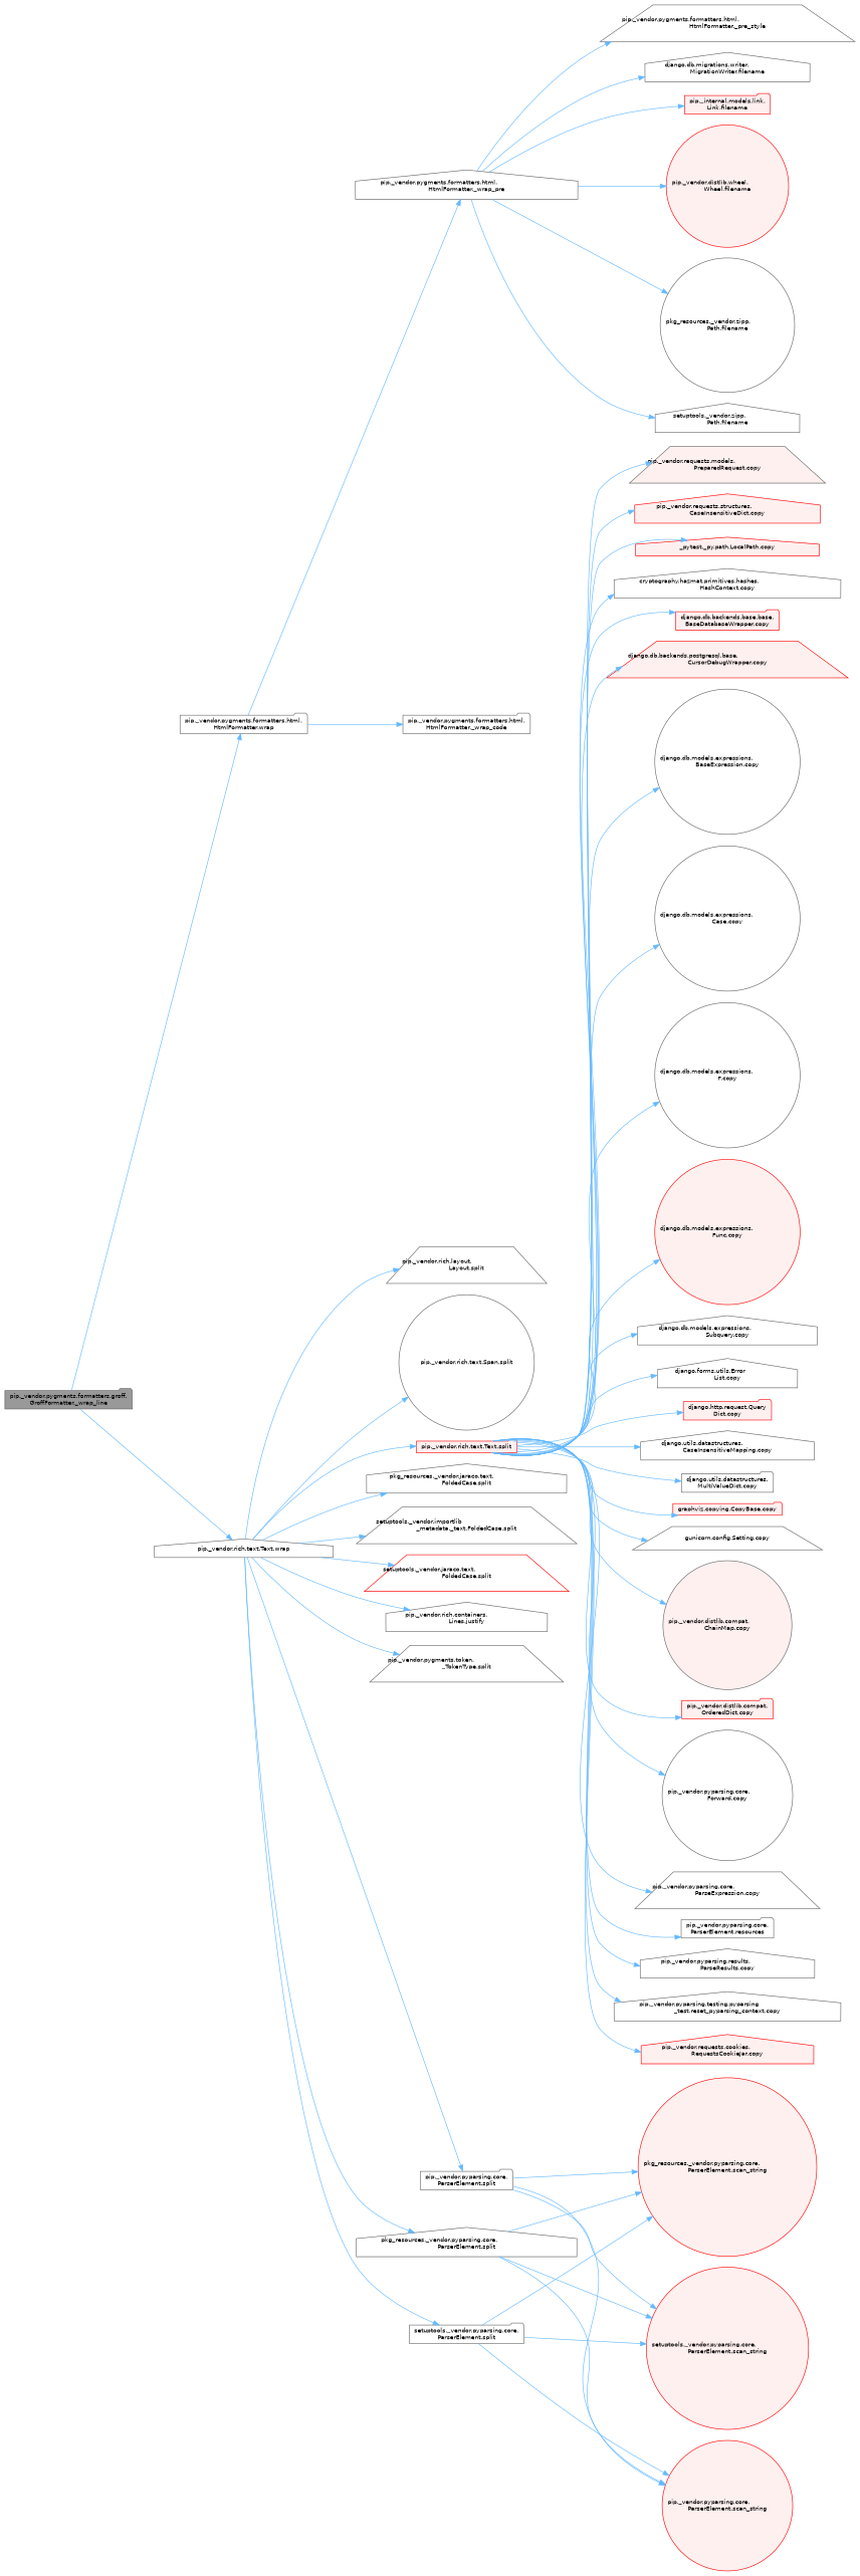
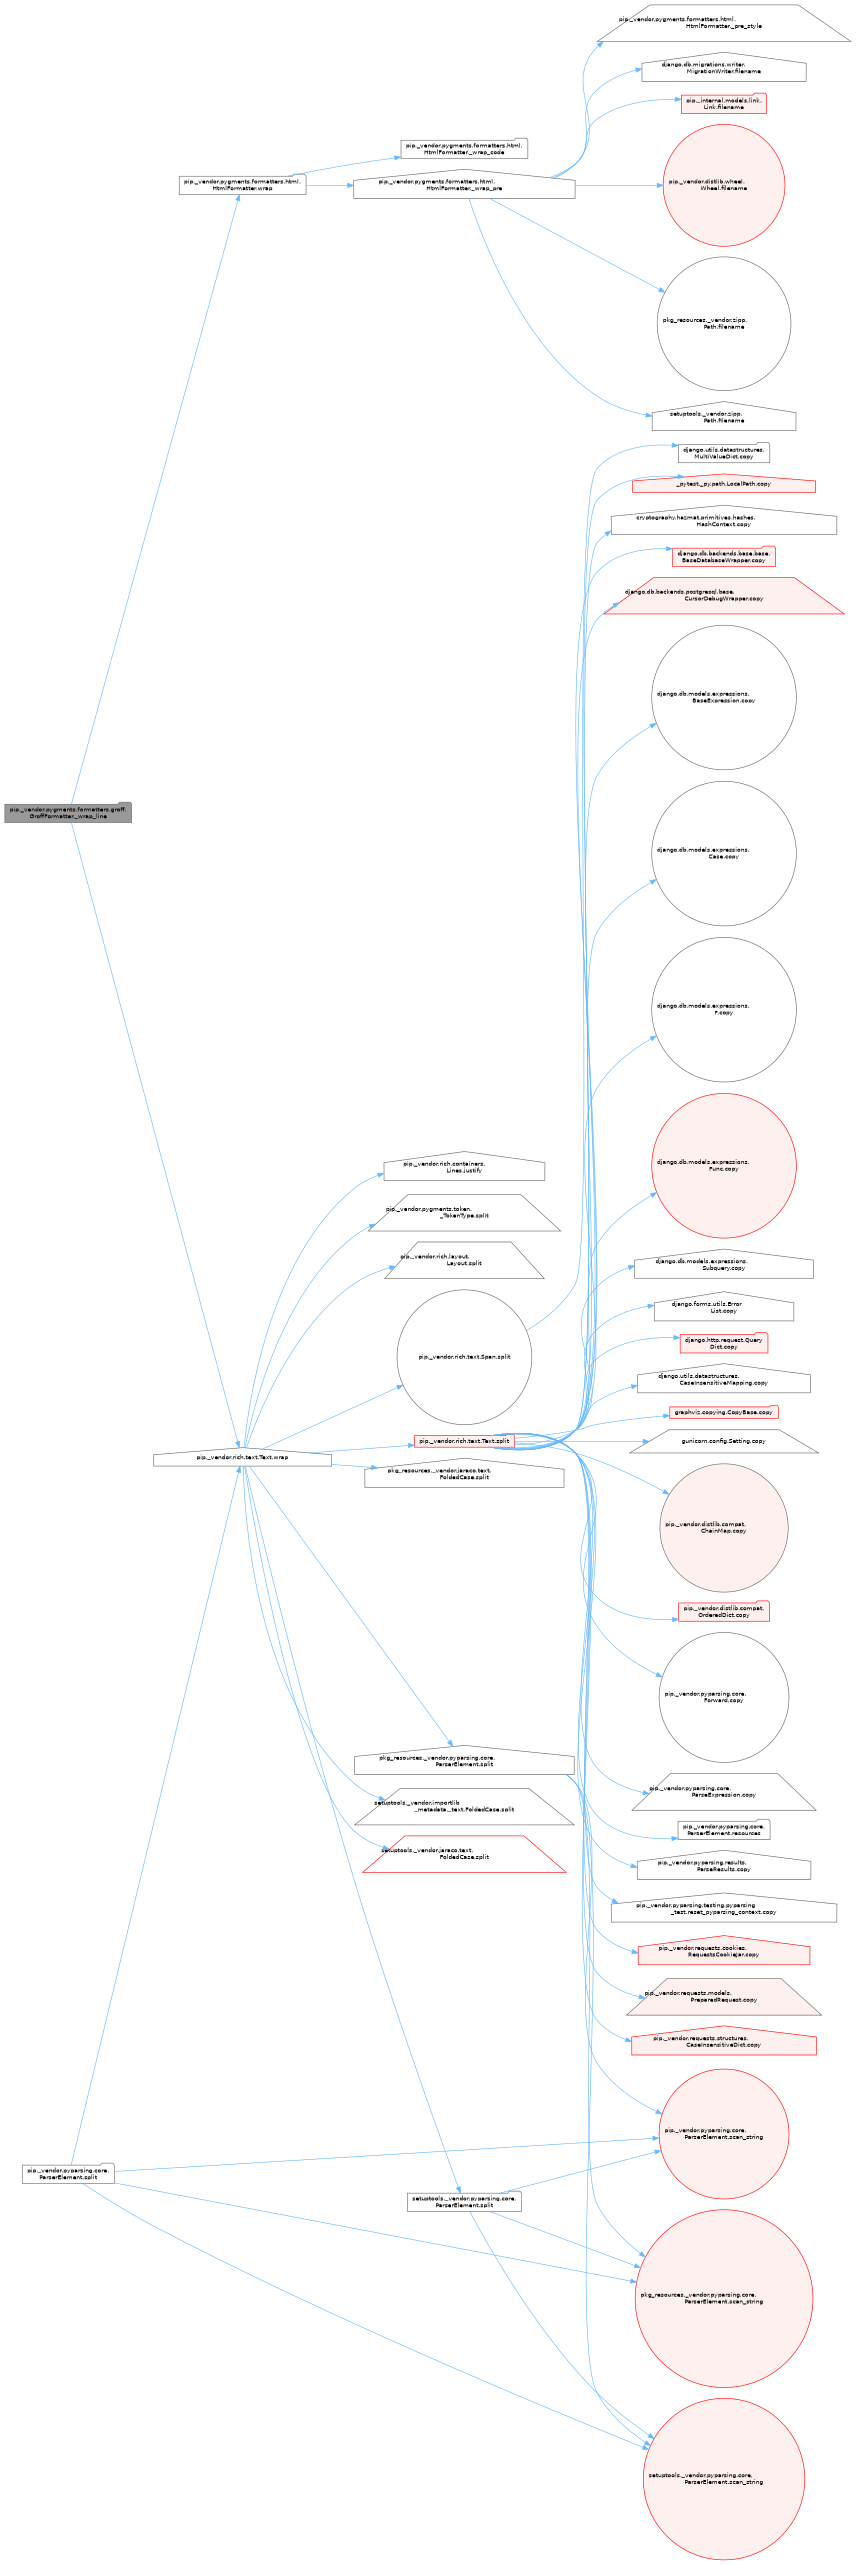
  digraph {
    rankdir=LR
    node [color=grey40 fillcolor=white fontname=Helvetica fontsize=10 shape=house style=filled]
    edge [color=steelblue1 fontname=Helvetica fontsize=10 labelfontname=Helvetica labelfontsize=10 style=solid]
    n1 [color=gray40 fillcolor=grey60 fontcolor=black height=0.2 label="pip._vendor.pygments.formatters.groff.\lGroffFormatter._wrap_line" shape=folder width=0.4]
    n2 [height=0.2 label="pip._vendor.pygments.formatters.html.\lHtmlFormatter.wrap" shape=folder width=0.4]
    n3 [height=0.2 label="pip._vendor.rich.text.Text.wrap" width=0.4]
    n4 [height=0.2 label="pip._vendor.pygments.formatters.html.\lHtmlFormatter._wrap_code" shape=folder width=0.4]
    n5 [height=0.2 label="pip._vendor.pygments.formatters.html.\lHtmlFormatter._wrap_pre" width=0.4]
    n6 [height=0.2 label="pip._vendor.rich.containers.\lLines.justify" width=0.4]
    n7 [height=0.2 label="pip._vendor.pygments.token.\l_TokenType.split" shape=trapezium width=0.4]
    n8 [height=0.2 label="pip._vendor.pyparsing.core.\lParserElement.split" shape=folder width=0.4]
    n9 [height=0.2 label="pip._vendor.rich.layout.\lLayout.split" shape=trapezium width=0.4]
    n10 [height=0.2 label="pip._vendor.rich.text.Span.split" shape=circle width=0.4]
    n11 [color=red fillcolor="#FFF0F0" height=0.2 label="pip._vendor.rich.text.Text.split" shape=folder width=0.4]
    n12 [height=0.2 label="pkg_resources._vendor.jaraco.text.\lFoldedCase.split" width=0.4]
    n13 [height=0.2 label="pkg_resources._vendor.pyparsing.core.\lParserElement.split" width=0.4]
    n14 [height=0.2 label="setuptools._vendor.importlib\l_metadata._text.FoldedCase.split" shape=trapezium width=0.4]
    n15 [color=red height=0.2 label="setuptools._vendor.jaraco.text.\lFoldedCase.split" shape=trapezium width=0.4]
    n16 [height=0.2 label="setuptools._vendor.pyparsing.core.\lParserElement.split" shape=folder width=0.4]
    n17 [height=0.2 label="pip._vendor.pygments.formatters.html.\lHtmlFormatter._pre_style" shape=trapezium width=0.4]
    n18 [height=0.2 label="django.db.migrations.writer.\lMigrationWriter.filename" width=0.4]
    n19 [color=red fillcolor="#FFF0F0" height=0.2 label="pip._internal.models.link.\lLink.filename" shape=folder width=0.4]
    n20 [color=red fillcolor="#FFF0F0" height=0.2 label="pip._vendor.distlib.wheel.\lWheel.filename" shape=circle width=0.4]
    n21 [height=0.2 label="pkg_resources._vendor.zipp.\lPath.filename" shape=circle width=0.4]
    n22 [height=0.2 label="setuptools._vendor.zipp.\lPath.filename" width=0.4]
    n23 [color=red fillcolor="#FFF0F0" height=0.2 label="pip._vendor.pyparsing.core.\lParserElement.scan_string" shape=circle width=0.4]
    n24 [color=red fillcolor="#FFF0F0" height=0.2 label="pkg_resources._vendor.pyparsing.core.\lParserElement.scan_string" shape=circle width=0.4]
    n25 [color=red fillcolor="#FFF0F0" height=0.2 label="setuptools._vendor.pyparsing.core.\lParserElement.scan_string" shape=circle width=0.4]
    n26 [color=red fillcolor="#FFF0F0" height=0.2 label="_pytest._py.path.LocalPath.copy" width=0.4]
    n27 [height=0.2 label="cryptography.hazmat.primitives.hashes.\lHashContext.copy" width=0.4]
    n28 [color=red fillcolor="#FFF0F0" height=0.2 label="django.db.backends.base.base.\lBaseDatabaseWrapper.copy" shape=folder width=0.4]
    n29 [color=red fillcolor="#FFF0F0" height=0.2 label="django.db.backends.postgresql.base.\lCursorDebugWrapper.copy" shape=trapezium width=0.4]
    n30 [height=0.2 label="django.db.models.expressions.\lBaseExpression.copy" shape=circle width=0.4]
    n31 [height=0.2 label="django.db.models.expressions.\lCase.copy" shape=circle width=0.4]
    n32 [height=0.2 label="django.db.models.expressions.\lF.copy" shape=circle width=0.4]
    n33 [color=red fillcolor="#FFF0F0" height=0.2 label="django.db.models.expressions.\lFunc.copy" shape=circle width=0.4]
    n34 [height=0.2 label="django.db.models.expressions.\lSubquery.copy" width=0.4]
    n35 [height=0.2 label="django.forms.utils.Error\lList.copy" width=0.4]
    n36 [color=red fillcolor="#FFF0F0" height=0.2 label="django.http.request.Query\lDict.copy" shape=folder width=0.4]
    n37 [height=0.2 label="django.utils.datastructures.\lCaseInsensitiveMapping.copy" width=0.4]
    n38 [height=0.2 label="django.utils.datastructures.\lMultiValueDict.copy" shape=folder width=0.4]
    n39 [color=red fillcolor="#FFF0F0" height=0.2 label="graphviz.copying.CopyBase.copy" shape=folder width=0.4]
    n40 [height=0.2 label="gunicorn.config.Setting.copy" shape=trapezium width=0.4]
    n41 [fillcolor="#FFF0F0" height=0.2 label="pip._vendor.distlib.compat.\lChainMap.copy" shape=circle width=0.4]
    n42 [color=red fillcolor="#FFF0F0" height=0.2 label="pip._vendor.distlib.compat.\lOrderedDict.copy" shape=folder width=0.4]
    n43 [height=0.2 label="pip._vendor.pyparsing.core.\lForward.copy" shape=circle width=0.4]
    n44 [height=0.2 label="pip._vendor.pyparsing.core.\lParseExpression.copy" shape=trapezium width=0.4]
    n45 [height=0.2 label="pip._vendor.pyparsing.core.\lParserElement.resources" shape=folder width=0.4]
    n46 [height=0.2 label="pip._vendor.pyparsing.results.\lParseResults.copy" width=0.4]
    n47 [height=0.2 label="pip._vendor.pyparsing.testing.pyparsing\l_test.reset_pyparsing_context.copy" width=0.4]
    n48 [color=red fillcolor="#FFF0F0" height=0.2 label="pip._vendor.requests.cookies.\lRequestsCookieJar.copy" width=0.4]
    n49 [fillcolor="#FFF0F0" height=0.2 label="pip._vendor.requests.models.\lPreparedRequest.copy" shape=trapezium width=0.4]
    n50 [color=red fillcolor="#FFF0F0" height=0.2 label="pip._vendor.requests.structures.\lCaseInsensitiveDict.copy" width=0.4]
    n1 -> n2
    n1 -> n3
    n2 -> n4
    n2 -> n5
    n3 -> n6
    n3 -> n7
-   n3 -> n8
+   n8 -> n3
    n3 -> n9
    n3 -> n10
    n3 -> n11
    n3 -> n12
    n3 -> n13
    n3 -> n14
    n3 -> n15
    n3 -> n16
    n5 -> n17
    n5 -> n18
    n5 -> n19
    n5 -> n20
    n5 -> n21
    n5 -> n22
    n8 -> n23
    n8 -> n24
    n8 -> n25
    n11 -> n26
    n11 -> n27
    n11 -> n28
    n11 -> n29
    n11 -> n30
    n11 -> n31
    n11 -> n32
    n11 -> n33
    n11 -> n34
    n11 -> n35
    n11 -> n36
    n11 -> n37
-   n11 -> n38
+   n10 -> n38
    n11 -> n39
    n11 -> n40
    n11 -> n41
    n11 -> n42
    n11 -> n43
    n11 -> n44
    n11 -> n45
    n11 -> n46
    n11 -> n47
    n11 -> n48
    n11 -> n49
    n11 -> n50
    n13 -> n23
    n13 -> n24
    n13 -> n25
    n16 -> n23
    n16 -> n24
    n16 -> n25
  }
